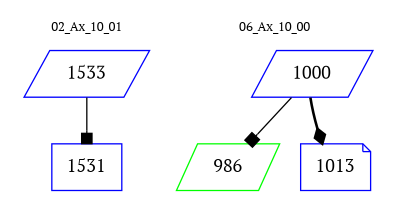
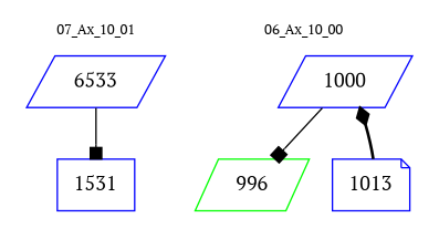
  digraph {
    fontname="PT Serif"
    node [color=blue fontname="PT Serif" shape=parallelogram]
    edge [arrowhead=box color=black fontname="PT Serif" style=solid]
-   n1 [label=1533]
+   n1 [label=6533]
    n2 [label=1531 shape=box]
    n3 [label=1000]
-   n4 [color=green label=986]
+   n4 [color=green label=996]
    n5 [label=1013 shape=note]
    subgraph cluster_1 {
      color=white
      fontsize=10
-     label="02_Ax_10_01"
+     label="07_Ax_10_01"
      n1
      n2
    }
    subgraph cluster_2 {
      color=white
      fontsize=10
      label="06_Ax_10_00"
      n3
      n4
      n5
    }
    n1 -> n2
    n3 -> n4
-   n3 -> n5 [arrowhead=diamond style=bold]
+   n5 -> n3 [arrowhead=diamond style=bold]
  }
